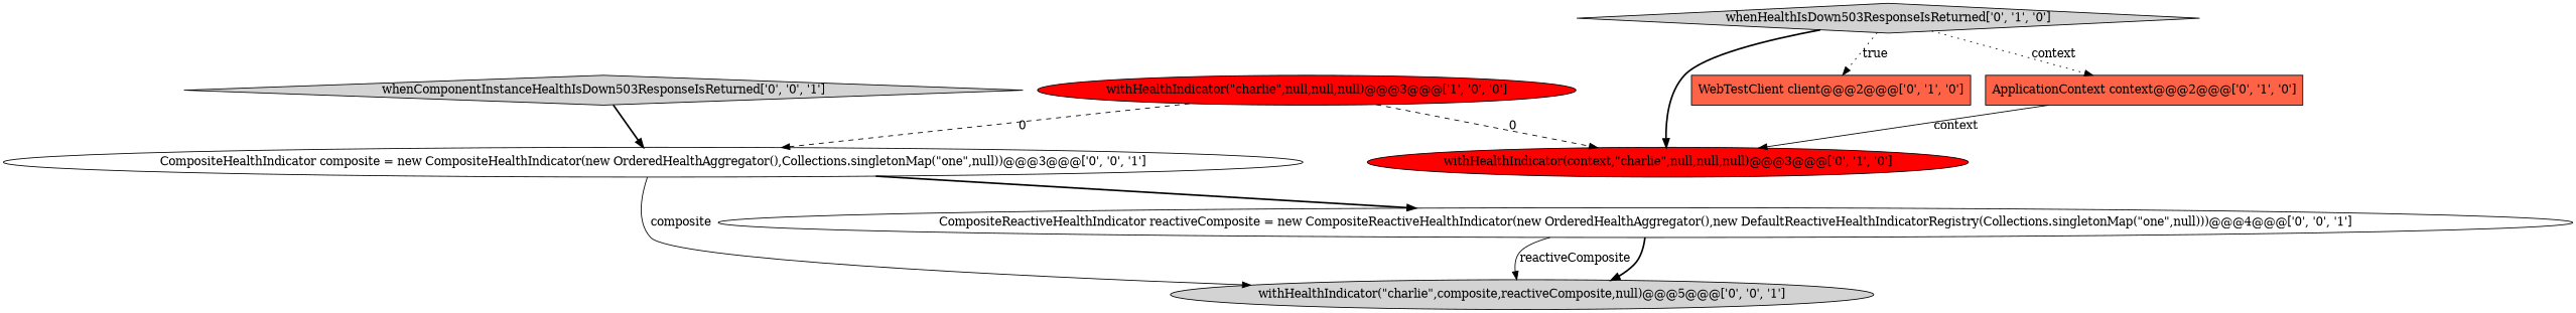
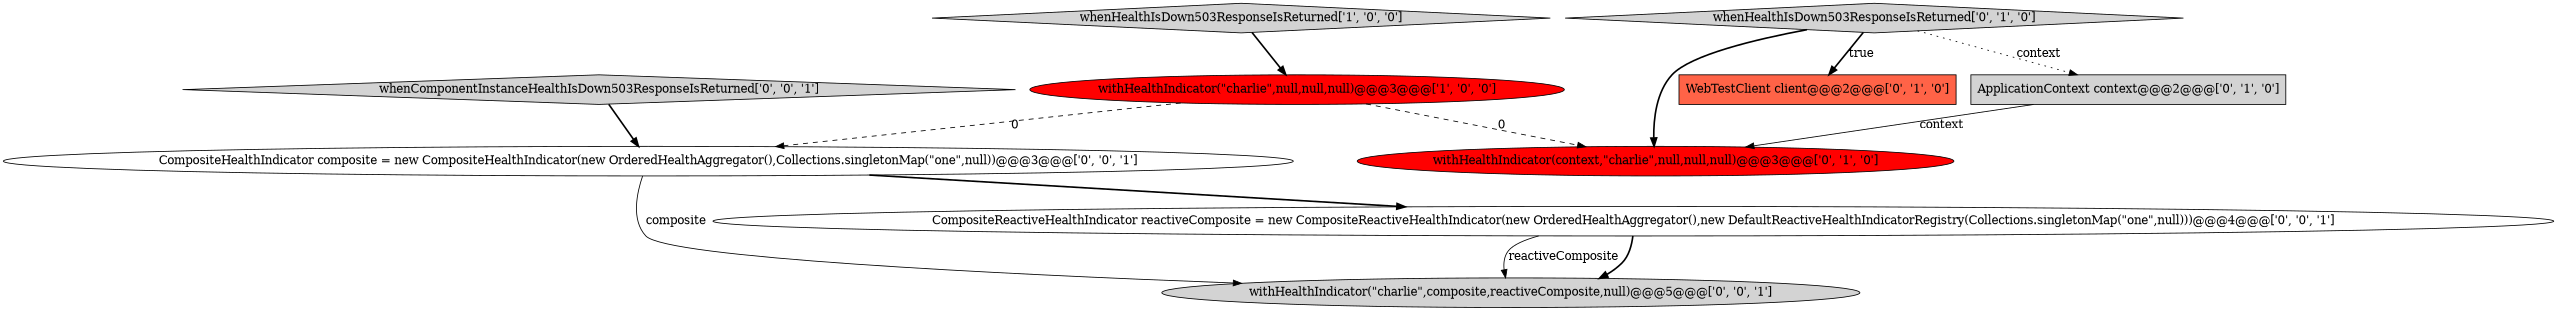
  digraph {
    node [fillcolor=lightgray shape=ellipse style=filled]
    edge [style=bold]
    n1 [fillcolor=red label="withHealthIndicator(\"charlie\",null,null,null)@@@3@@@['1', '0', '0']"]
    n2 [fillcolor=white label="CompositeHealthIndicator composite = new CompositeHealthIndicator(new OrderedHealthAggregator(),Collections.singletonMap(\"one\",null))@@@3@@@['0', '0', '1']"]
    n3 [fillcolor=red label="withHealthIndicator(context,\"charlie\",null,null,null)@@@3@@@['0', '1', '0']"]
    n4 [label="withHealthIndicator(\"charlie\",composite,reactiveComposite,null)@@@5@@@['0', '0', '1']"]
    n5 [fillcolor=white label="CompositeReactiveHealthIndicator reactiveComposite = new CompositeReactiveHealthIndicator(new OrderedHealthAggregator(),new DefaultReactiveHealthIndicatorRegistry(Collections.singletonMap(\"one\",null)))@@@4@@@['0', '0', '1']"]
    n6 [label="whenHealthIsDown503ResponseIsReturned['0', '1', '0']" shape=diamond]
    n7 [fillcolor=tomato label="WebTestClient client@@@2@@@['0', '1', '0']" shape=box]
-   n8 [fillcolor=tomato label="ApplicationContext context@@@2@@@['0', '1', '0']" shape=box]
+   n8 [label="ApplicationContext context@@@2@@@['0', '1', '0']" shape=box]
    n9 [label="whenComponentInstanceHealthIsDown503ResponseIsReturned['0', '0', '1']" shape=diamond]
+   n10 [label="whenHealthIsDown503ResponseIsReturned['1', '0', '0']" shape=diamond]
    n1 -> n2 [label=0 style=dashed]
    n1 -> n3 [label=0 style=dashed]
    n2 -> n4 [label=composite style=solid]
    n2 -> n5
    n5 -> n4
    n5 -> n4 [label=reactiveComposite style=solid]
    n6 -> n3
-   n6 -> n7 [label=true style=dotted]
+   n6 -> n7 [label=true]
    n6 -> n8 [label=context style=dotted]
    n8 -> n3 [label=context style=solid]
    n9 -> n2
+   n10 -> n1
  }
